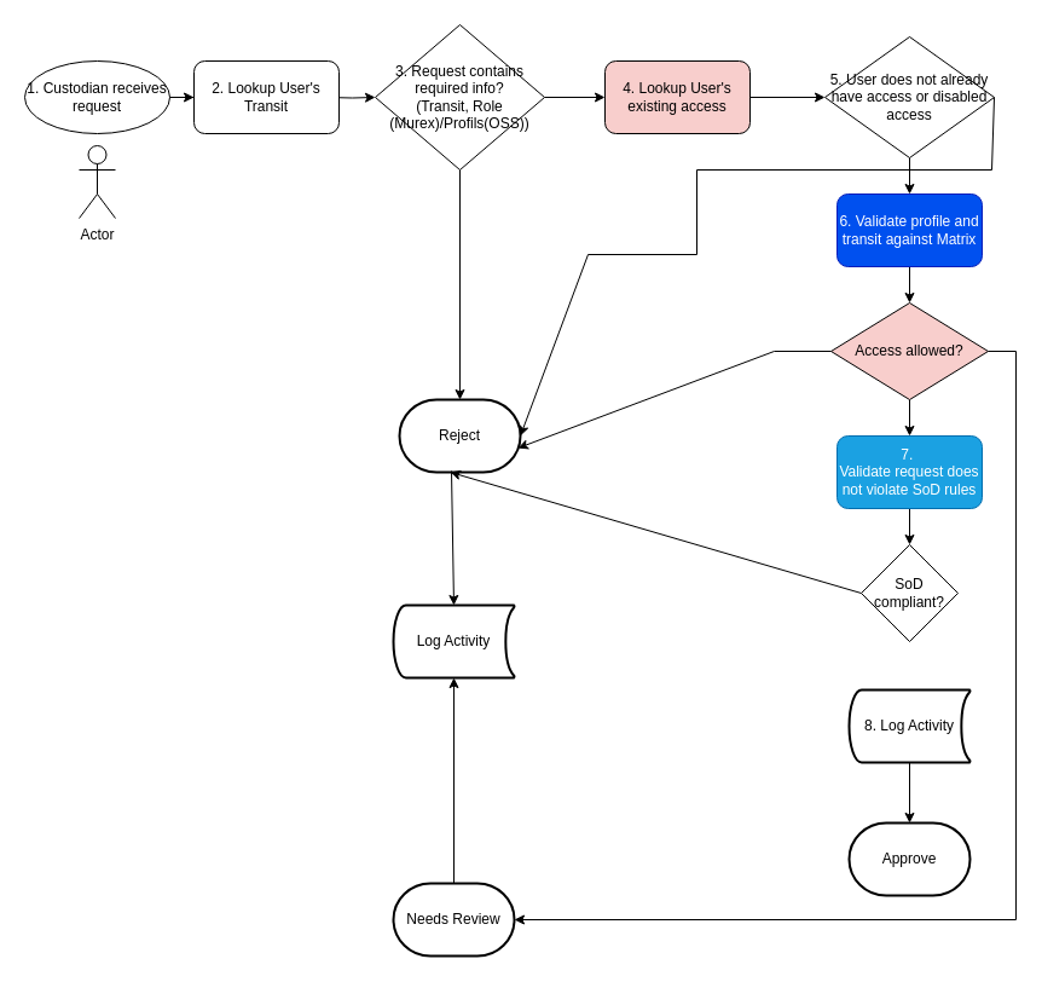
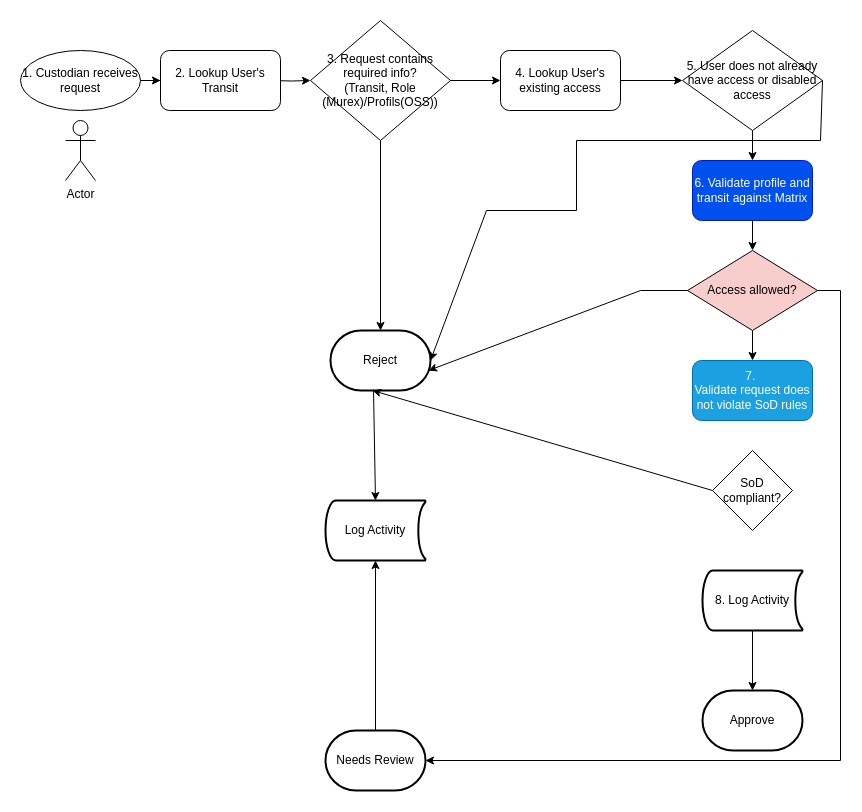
  <mxCell id="0" />
  <mxCell id="1" parent="0" />
  <mxCell id="2" value="" style="edgeStyle=orthogonalEdgeStyle;rounded=0;orthogonalLoop=1;jettySize=auto;html=1;" parent="1" edge="1"><mxGeometry relative="1" as="geometry"><mxPoint x="130" y="80" as="sourcePoint" /><mxPoint x="190" y="80" as="targetPoint" /></mxGeometry></mxCell>
  <mxCell id="3" value="" style="edgeStyle=orthogonalEdgeStyle;rounded=0;orthogonalLoop=1;jettySize=auto;html=1;" parent="1" source="4" target="15" edge="1"><mxGeometry relative="1" as="geometry" /></mxCell>
  <mxCell id="4" value="6. Validate profile and transit against Matrix" style="rounded=1;whiteSpace=wrap;html=1;fillColor=#0050ef;fontColor=#ffffff;strokeColor=#001DBC;" parent="1" vertex="1"><mxGeometry x="692" y="160" width="120" height="60" as="geometry" /></mxCell>
- <mxCell id="5" value="" style="edgeStyle=orthogonalEdgeStyle;rounded=0;orthogonalLoop=1;jettySize=auto;html=1;" parent="1" source="6" target="16" edge="1"><mxGeometry relative="1" as="geometry" /></mxCell>
  <mxCell id="6" value="7.&amp;nbsp;&lt;div&gt;Validate request does not violate SoD rules&lt;/div&gt;" style="rounded=1;whiteSpace=wrap;html=1;fillColor=#1ba1e2;fontColor=#ffffff;strokeColor=#006EAF;" parent="1" vertex="1"><mxGeometry x="692" y="360" width="120" height="60" as="geometry" /></mxCell>
  <mxCell id="7" value="" style="edgeStyle=orthogonalEdgeStyle;rounded=0;orthogonalLoop=1;jettySize=auto;html=1;" edge="1" parent="1" source="8" target="24"><mxGeometry relative="1" as="geometry" /></mxCell>
  <mxCell id="8" value="1. Custodian receives request" style="ellipse;whiteSpace=wrap;html=1;" parent="1" vertex="1"><mxGeometry x="20" y="50" width="120" height="60" as="geometry" /></mxCell>
  <mxCell id="9" value="" style="edgeStyle=orthogonalEdgeStyle;rounded=0;orthogonalLoop=1;jettySize=auto;html=1;" parent="1" target="11" edge="1"><mxGeometry relative="1" as="geometry"><mxPoint x="270" y="80" as="sourcePoint" /></mxGeometry></mxCell>
  <mxCell id="10" value="" style="edgeStyle=orthogonalEdgeStyle;rounded=0;orthogonalLoop=1;jettySize=auto;html=1;" parent="1" source="26" target="13" edge="1"><mxGeometry relative="1" as="geometry" /></mxCell>
  <mxCell id="11" value="&lt;div&gt;3. Request contains required info?&lt;/div&gt;&lt;div&gt;(Transit, Role (Murex)/Profils(OSS))&lt;/div&gt;" style="rhombus;whiteSpace=wrap;html=1;" parent="1" vertex="1"><mxGeometry x="310" y="20" width="140" height="120" as="geometry" /></mxCell>
  <mxCell id="12" value="" style="edgeStyle=orthogonalEdgeStyle;rounded=0;orthogonalLoop=1;jettySize=auto;html=1;" parent="1" source="13" target="4" edge="1"><mxGeometry relative="1" as="geometry" /></mxCell>
  <mxCell id="13" value="&lt;div&gt;5. User does not already have access or disabled access&lt;/div&gt;" style="rhombus;whiteSpace=wrap;html=1;" parent="1" vertex="1"><mxGeometry x="682" y="30" width="140" height="100" as="geometry" /></mxCell>
  <mxCell id="14" value="" style="edgeStyle=orthogonalEdgeStyle;rounded=0;orthogonalLoop=1;jettySize=auto;html=1;" parent="1" source="15" target="6" edge="1"><mxGeometry relative="1" as="geometry" /></mxCell>
  <mxCell id="15" value="Access allowed?" style="rhombus;whiteSpace=wrap;html=1;fillColor=#f8cecc;" parent="1" vertex="1"><mxGeometry x="687" y="250" width="130" height="80" as="geometry" /></mxCell>
  <mxCell id="16" value="SoD compliant?" style="rhombus;whiteSpace=wrap;html=1;" parent="1" vertex="1"><mxGeometry x="712" y="450" width="80" height="80" as="geometry" /></mxCell>
  <mxCell id="17" value="Actor" style="shape=umlActor;verticalLabelPosition=bottom;verticalAlign=top;html=1;outlineConnect=0;" parent="1" vertex="1"><mxGeometry x="65" y="120" width="30" height="60" as="geometry" /></mxCell>
  <mxCell id="18" value="" style="edgeStyle=orthogonalEdgeStyle;rounded=0;orthogonalLoop=1;jettySize=auto;html=1;" edge="1" parent="1" source="19" target="20"><mxGeometry relative="1" as="geometry" /></mxCell>
  <mxCell id="19" value="8. Log Activity" style="strokeWidth=2;html=1;shape=mxgraph.flowchart.stored_data;whiteSpace=wrap;" vertex="1" parent="1"><mxGeometry x="702" y="570" width="100" height="60" as="geometry" /></mxCell>
- <mxCell id="20" value="Approve" style="strokeWidth=2;html=1;shape=mxgraph.flowchart.terminator;whiteSpace=wrap;" vertex="1" parent="1"><mxGeometry x="702" y="680" width="100" height="60" as="geometry" /></mxCell>
+ <mxCell id="20" value="Approve" style="strokeWidth=2;html=1;shape=mxgraph.flowchart.terminator;whiteSpace=wrap;" vertex="1" parent="1"><mxGeometry x="702" y="690" width="100" height="60" as="geometry" /></mxCell>
  <mxCell id="21" value="Log Activity" style="strokeWidth=2;html=1;shape=mxgraph.flowchart.stored_data;whiteSpace=wrap;" vertex="1" parent="1"><mxGeometry x="325" y="500" width="100" height="60" as="geometry" /></mxCell>
  <mxCell id="22" value="" style="endArrow=classic;html=1;rounded=0;exitX=1;exitY=0.5;exitDx=0;exitDy=0;entryX=1;entryY=0.5;entryDx=0;entryDy=0;entryPerimeter=0;" edge="1" parent="1" source="13" target="29"><mxGeometry width="50" height="50" relative="1" as="geometry"><mxPoint x="576" y="130" as="sourcePoint" /><mxPoint x="486" y="350" as="targetPoint" /><Array as="points"><mxPoint x="820" y="140" /><mxPoint x="576" y="140" /><mxPoint x="576" y="210" /><mxPoint x="486" y="210" /></Array></mxGeometry></mxCell>
  <mxCell id="23" value="" style="endArrow=classic;html=1;rounded=0;exitX=0;exitY=0.5;exitDx=0;exitDy=0;entryX=0.98;entryY=0.667;entryDx=0;entryDy=0;entryPerimeter=0;" edge="1" parent="1" source="15" target="29"><mxGeometry width="50" height="50" relative="1" as="geometry"><mxPoint x="630" y="210" as="sourcePoint" /><mxPoint x="680" y="160" as="targetPoint" /><Array as="points"><mxPoint x="640" y="290" /></Array></mxGeometry></mxCell>
  <mxCell id="24" value="2. Lookup User's Transit" style="rounded=1;whiteSpace=wrap;html=1;" vertex="1" parent="1"><mxGeometry x="160" y="50" width="120" height="60" as="geometry" /></mxCell>
  <mxCell id="25" value="" style="edgeStyle=orthogonalEdgeStyle;rounded=0;orthogonalLoop=1;jettySize=auto;html=1;" edge="1" parent="1" source="11" target="26"><mxGeometry relative="1" as="geometry"><mxPoint x="450" y="80" as="sourcePoint" /><mxPoint x="682" y="80" as="targetPoint" /></mxGeometry></mxCell>
- <mxCell id="26" value="4. Lookup User's existing access" style="rounded=1;whiteSpace=wrap;html=1;fillColor=#f8cecc;" vertex="1" parent="1"><mxGeometry x="500" y="50" width="120" height="60" as="geometry" /></mxCell>
+ <mxCell id="26" value="4. Lookup User's existing access" style="rounded=1;whiteSpace=wrap;html=1;" vertex="1" parent="1"><mxGeometry x="500" y="50" width="120" height="60" as="geometry" /></mxCell>
  <mxCell id="27" value="Needs Review" style="strokeWidth=2;html=1;shape=mxgraph.flowchart.terminator;whiteSpace=wrap;" vertex="1" parent="1"><mxGeometry x="325" y="730" width="100" height="60" as="geometry" /></mxCell>
  <mxCell id="28" value="" style="endArrow=classic;html=1;rounded=0;exitX=1;exitY=0.5;exitDx=0;exitDy=0;entryX=1;entryY=0.5;entryDx=0;entryDy=0;entryPerimeter=0;" edge="1" parent="1" source="15" target="27"><mxGeometry width="50" height="50" relative="1" as="geometry"><mxPoint x="550" y="440" as="sourcePoint" /><mxPoint x="528" y="760" as="targetPoint" /><Array as="points"><mxPoint x="840" y="290" /><mxPoint x="840" y="760" /></Array></mxGeometry></mxCell>
  <mxCell id="29" value="&lt;div&gt;Reject&lt;/div&gt;" style="strokeWidth=2;html=1;shape=mxgraph.flowchart.terminator;whiteSpace=wrap;" vertex="1" parent="1"><mxGeometry x="330" y="330" width="100" height="60" as="geometry" /></mxCell>
  <mxCell id="30" value="" style="endArrow=classic;html=1;rounded=0;exitX=0.5;exitY=1;exitDx=0;exitDy=0;" edge="1" parent="1" source="11" target="29"><mxGeometry width="50" height="50" relative="1" as="geometry"><mxPoint x="550" y="460" as="sourcePoint" /><mxPoint x="600" y="410" as="targetPoint" /><Array as="points" /></mxGeometry></mxCell>
  <mxCell id="31" value="" style="endArrow=classic;html=1;rounded=0;exitX=0;exitY=0.5;exitDx=0;exitDy=0;entryX=0.42;entryY=1;entryDx=0;entryDy=0;entryPerimeter=0;" edge="1" parent="1" source="16" target="29"><mxGeometry width="50" height="50" relative="1" as="geometry"><mxPoint x="550" y="460" as="sourcePoint" /><mxPoint x="600" y="410" as="targetPoint" /></mxGeometry></mxCell>
  <mxCell id="32" value="" style="endArrow=classic;html=1;rounded=0;exitX=0.43;exitY=0.983;exitDx=0;exitDy=0;exitPerimeter=0;entryX=0.5;entryY=0;entryDx=0;entryDy=0;entryPerimeter=0;" edge="1" parent="1" source="29" target="21"><mxGeometry width="50" height="50" relative="1" as="geometry"><mxPoint x="550" y="460" as="sourcePoint" /><mxPoint x="600" y="410" as="targetPoint" /></mxGeometry></mxCell>
  <mxCell id="33" value="" style="endArrow=classic;html=1;rounded=0;exitX=0.5;exitY=0;exitDx=0;exitDy=0;exitPerimeter=0;entryX=0.5;entryY=1;entryDx=0;entryDy=0;entryPerimeter=0;" edge="1" parent="1" source="27" target="21"><mxGeometry width="50" height="50" relative="1" as="geometry"><mxPoint x="540" y="490" as="sourcePoint" /><mxPoint x="600" y="410" as="targetPoint" /></mxGeometry></mxCell>
